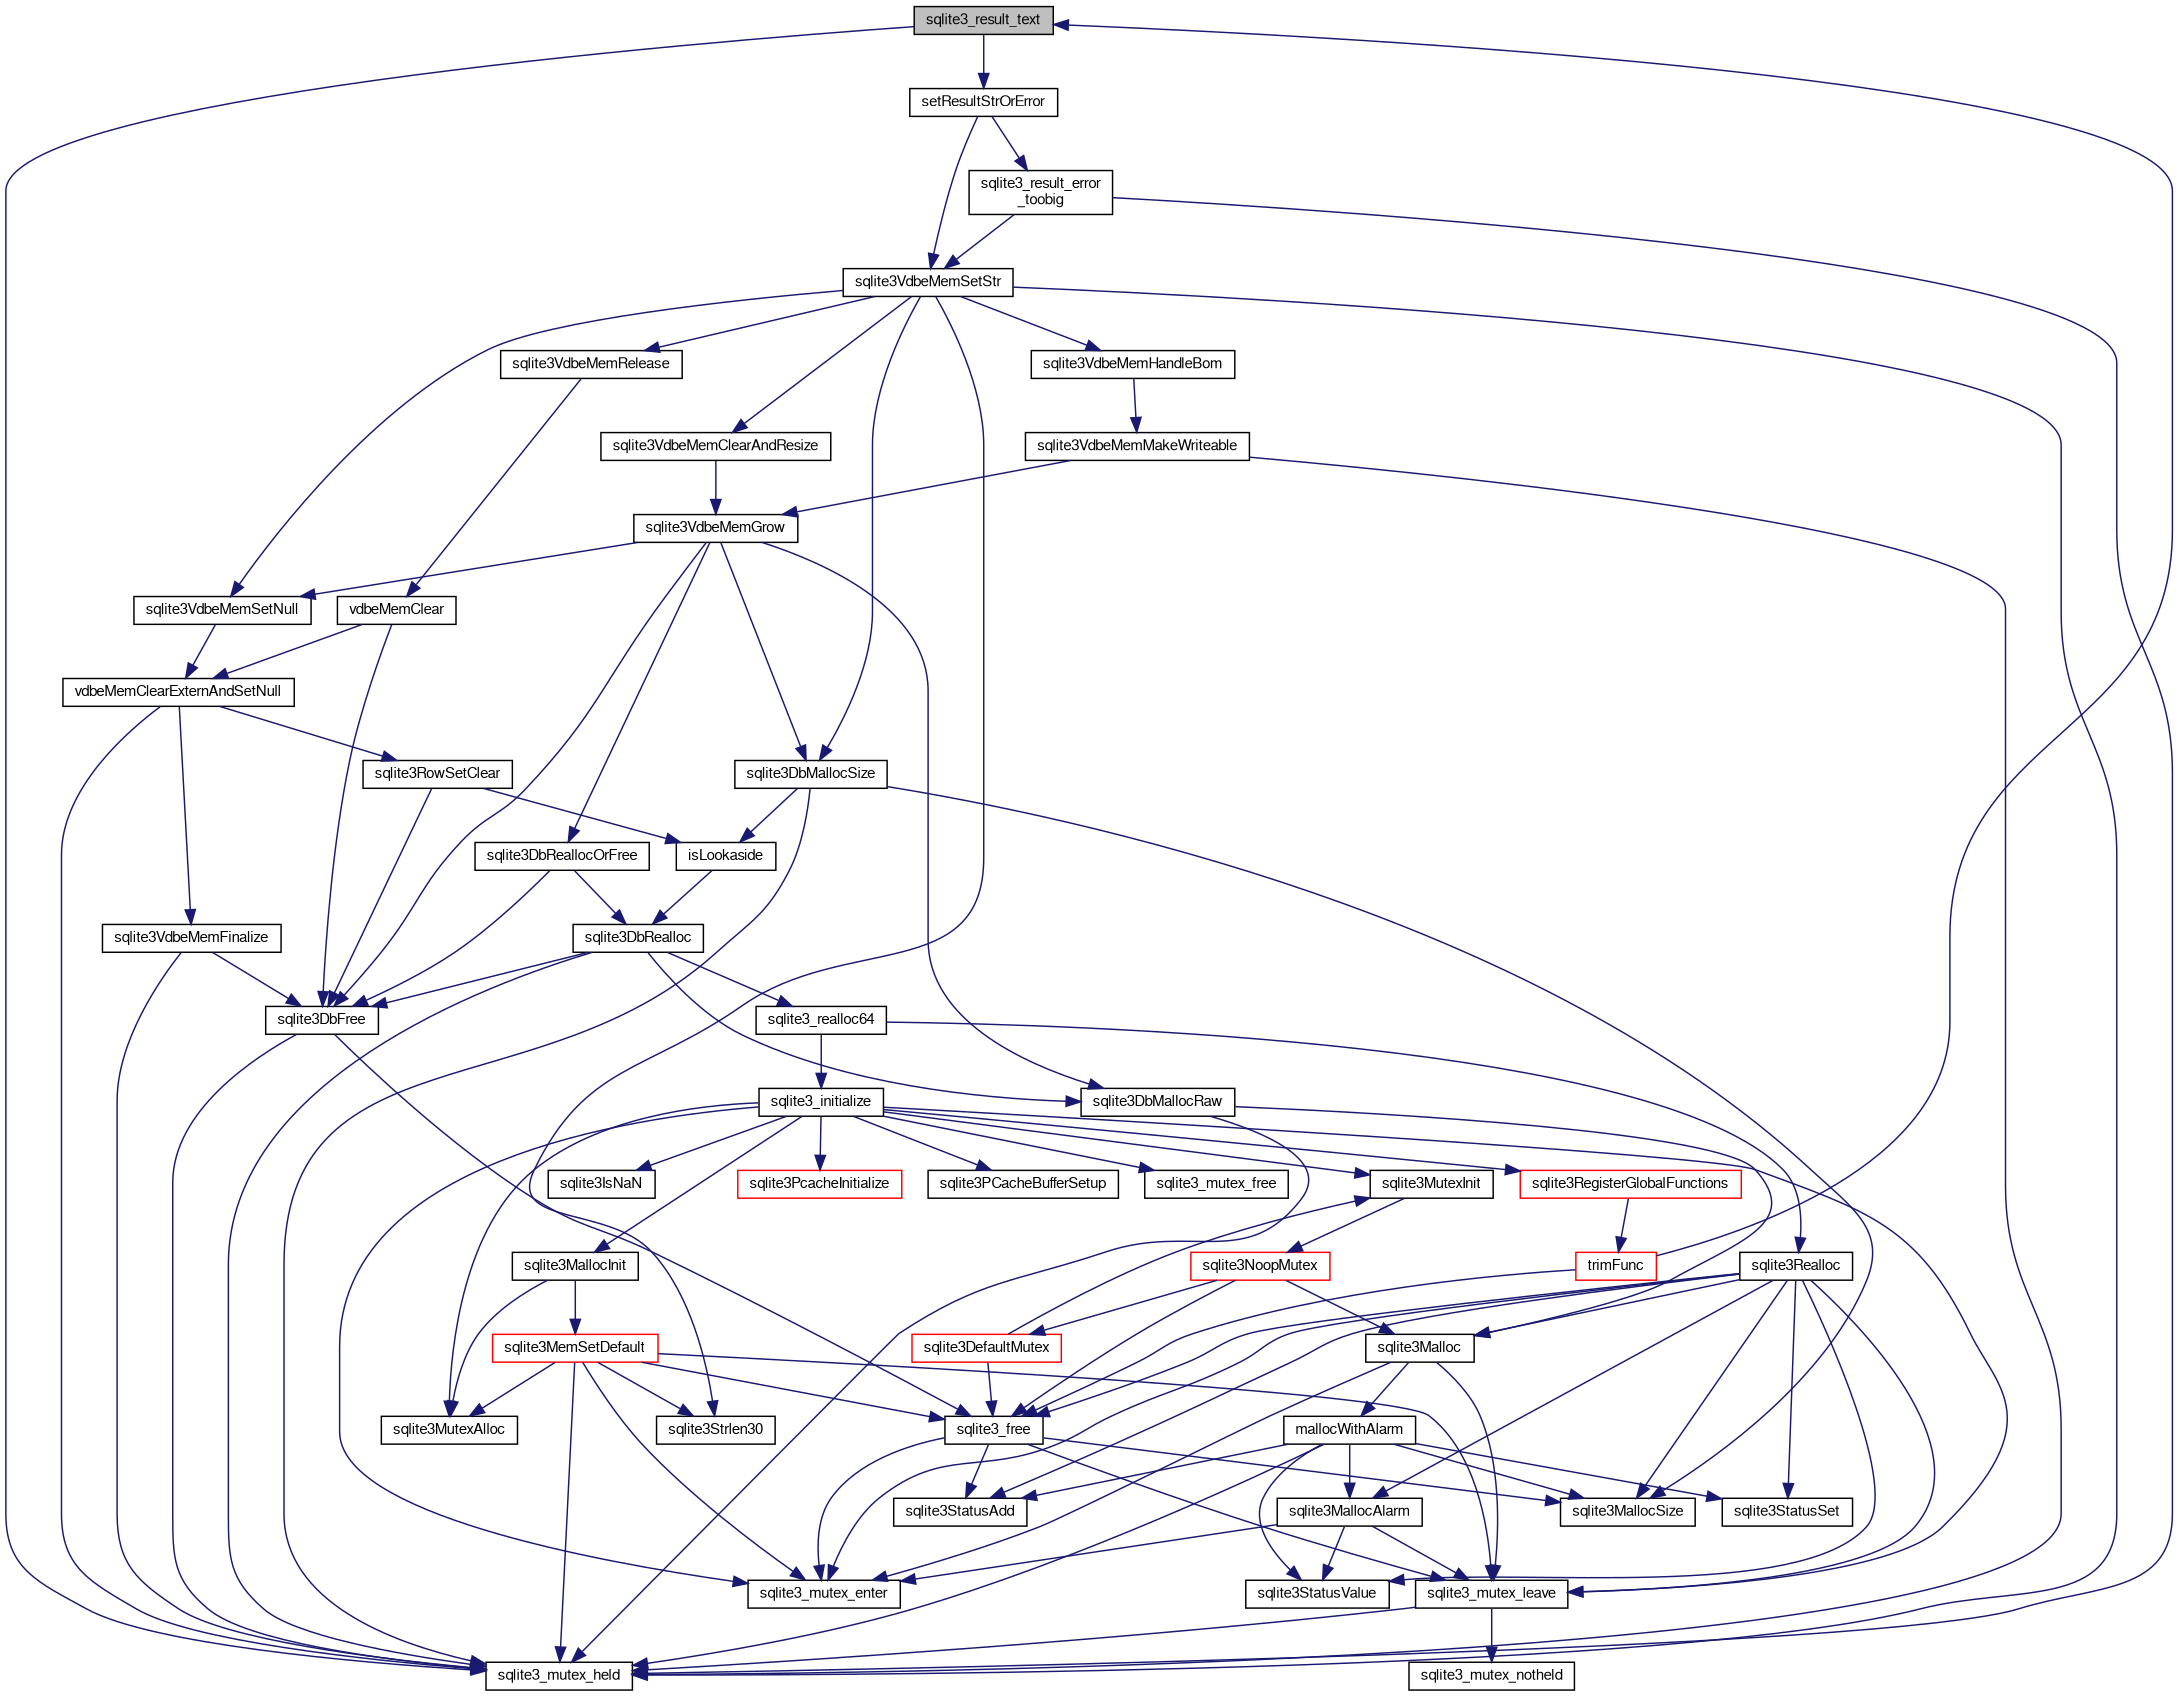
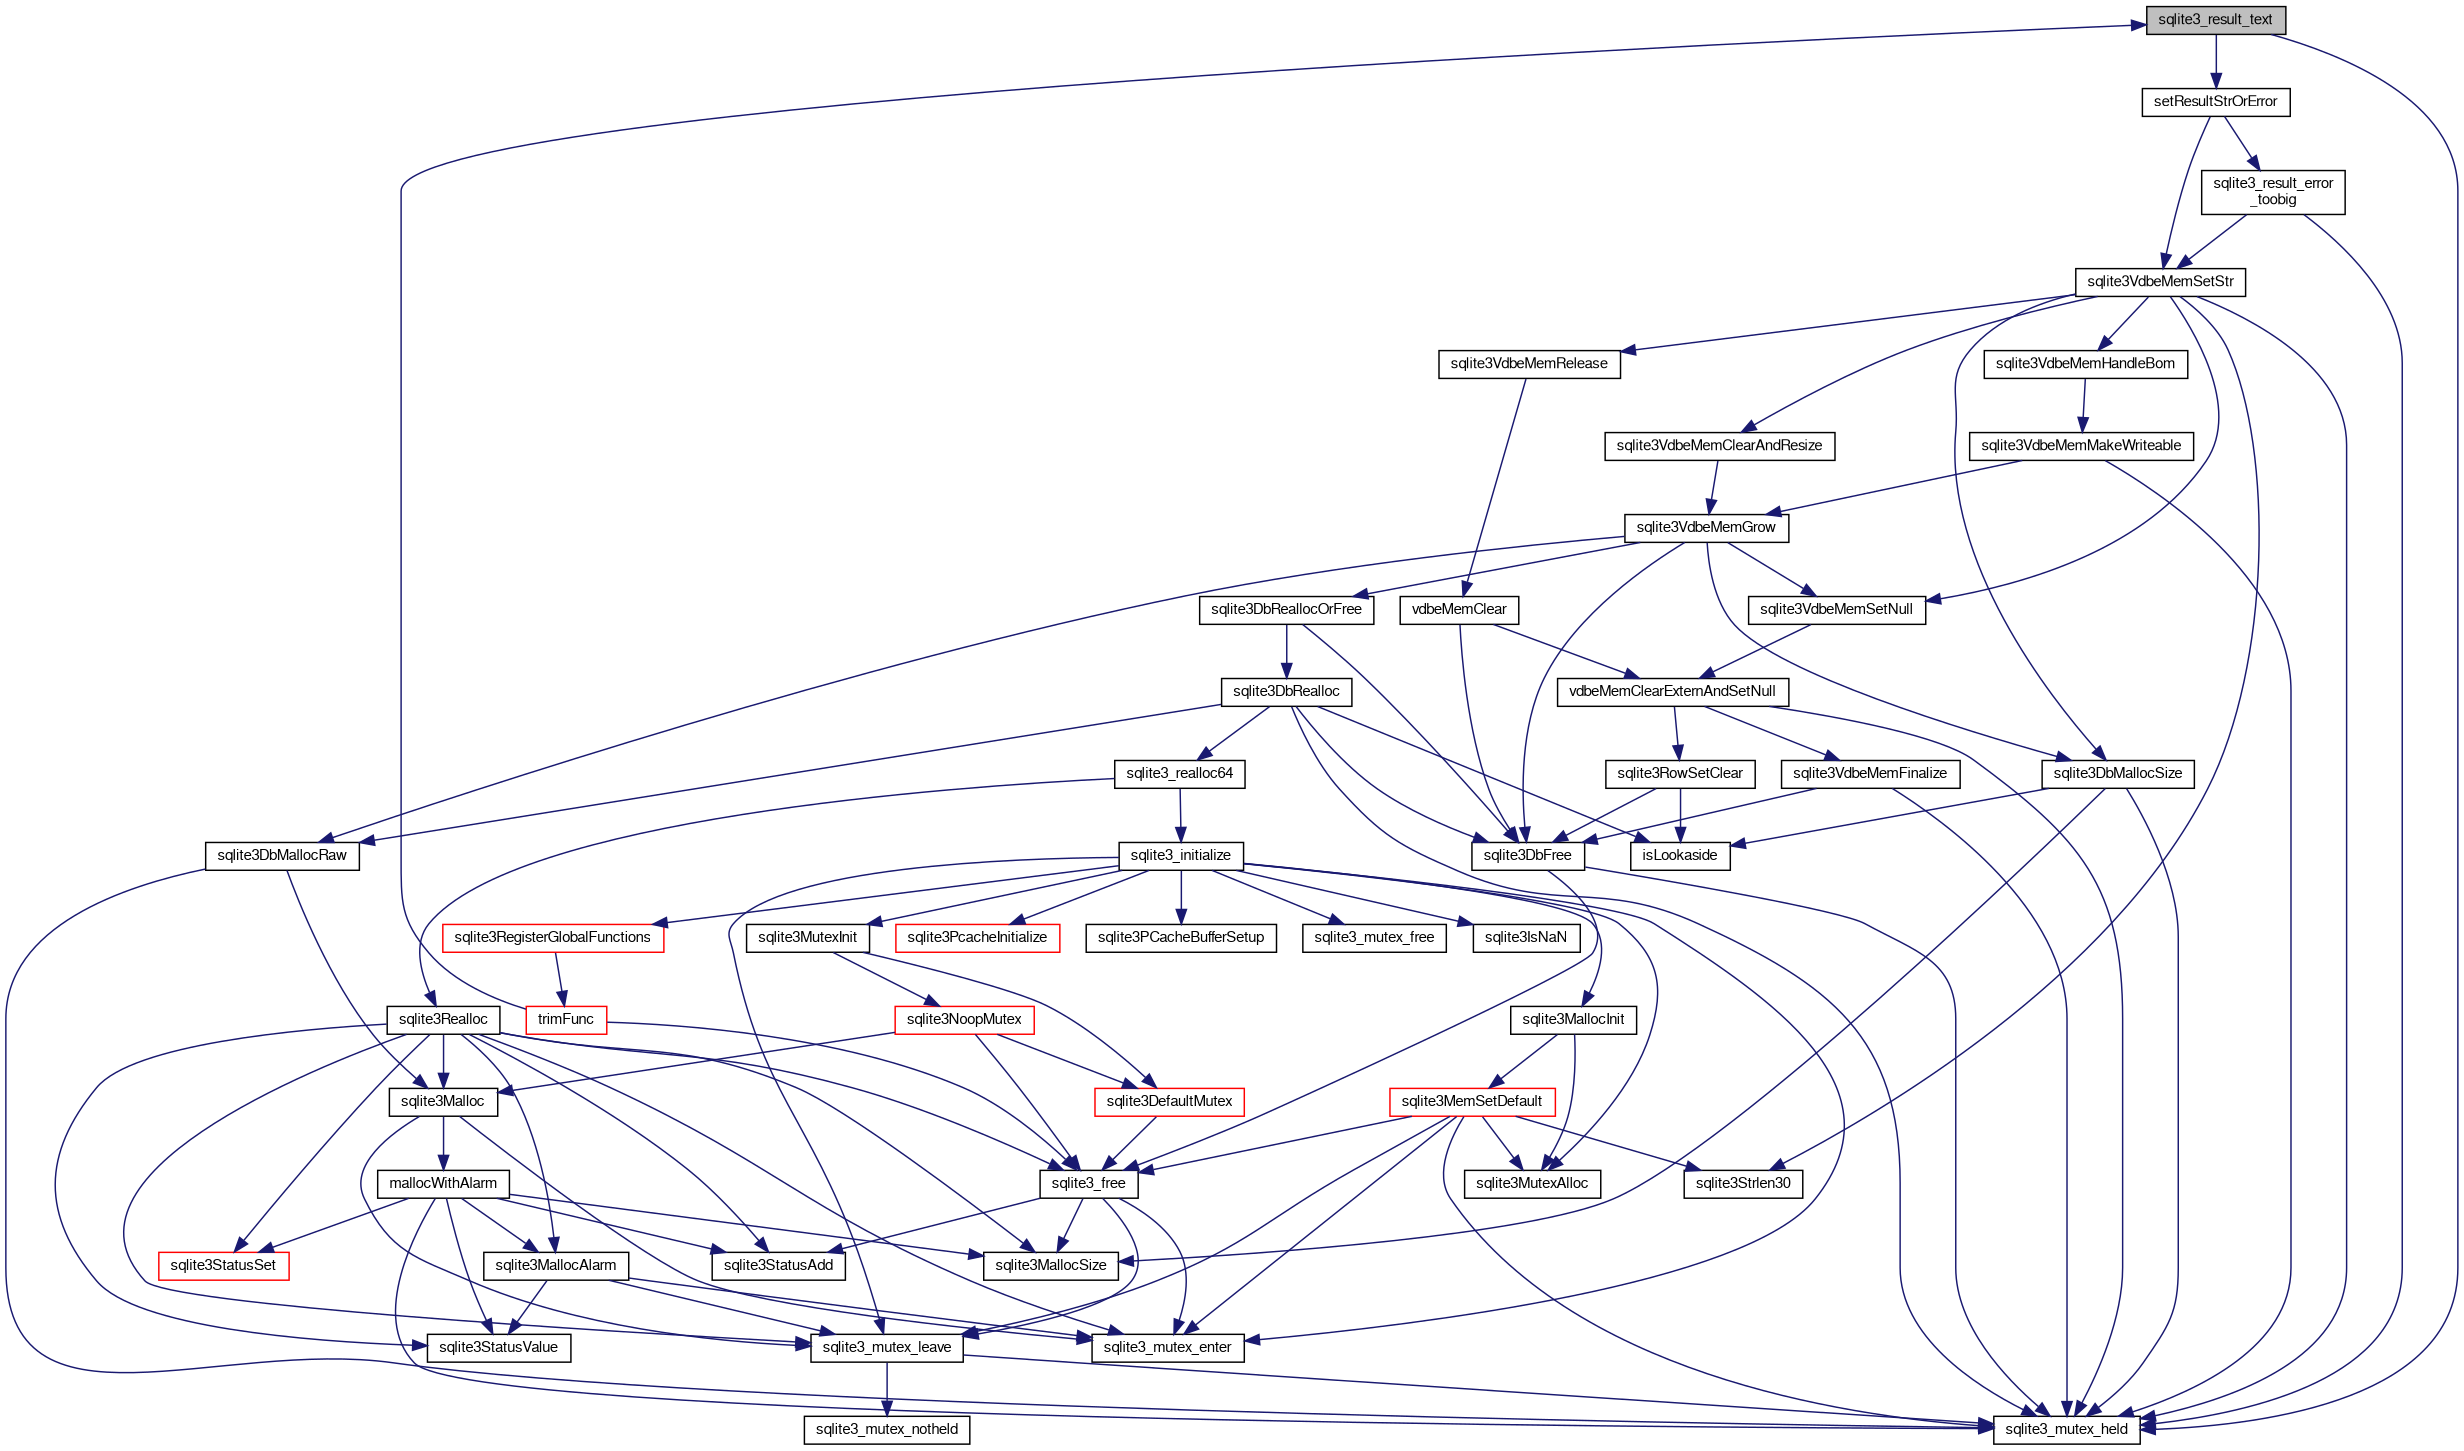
  digraph {
    rankdir=TB
    node [color=black fillcolor=white fontname=FreeSans fontsize=10 shape=record style=filled]
    edge [color=midnightblue fontname=FreeSans fontsize=10 labelfontname=FreeSans labelfontsize=10 style=solid]
    n1 [fillcolor=grey75 fontcolor=black height=0.2 label=sqlite3_result_text width=0.4]
    n2 [height=0.2 label=sqlite3_mutex_held width=0.4]
    n3 [height=0.2 label=setResultStrOrError width=0.4]
    n4 [height=0.2 label=sqlite3VdbeMemSetStr width=0.4]
    n5 [height=0.2 label="sqlite3_result_error\l_toobig" width=0.4]
    n6 [height=0.2 label=sqlite3VdbeMemSetNull width=0.4]
    n7 [height=0.2 label=sqlite3DbMallocSize width=0.4]
    n8 [height=0.2 label=sqlite3Strlen30 width=0.4]
    n9 [height=0.2 label=sqlite3VdbeMemClearAndResize width=0.4]
    n10 [height=0.2 label=sqlite3VdbeMemRelease width=0.4]
    n11 [height=0.2 label=sqlite3VdbeMemHandleBom width=0.4]
    n12 [height=0.2 label=vdbeMemClearExternAndSetNull width=0.4]
    n13 [height=0.2 label=isLookaside width=0.4]
    n14 [height=0.2 label=sqlite3MallocSize width=0.4]
    n15 [height=0.2 label=sqlite3VdbeMemGrow width=0.4]
    n16 [height=0.2 label=vdbeMemClear width=0.4]
    n17 [height=0.2 label=sqlite3VdbeMemMakeWriteable width=0.4]
    n18 [height=0.2 label=sqlite3VdbeMemFinalize width=0.4]
    n19 [height=0.2 label=sqlite3RowSetClear width=0.4]
    n20 [height=0.2 label=sqlite3DbFree width=0.4]
    n21 [height=0.2 label=sqlite3_free width=0.4]
    n22 [height=0.2 label=sqlite3_mutex_enter width=0.4]
    n23 [height=0.2 label=sqlite3StatusAdd width=0.4]
    n24 [height=0.2 label=sqlite3_mutex_leave width=0.4]
    n25 [height=0.2 label=sqlite3_mutex_notheld width=0.4]
    n26 [height=0.2 label=sqlite3DbReallocOrFree width=0.4]
    n27 [height=0.2 label=sqlite3DbMallocRaw width=0.4]
    n28 [height=0.2 label=sqlite3DbRealloc width=0.4]
    n29 [height=0.2 label=sqlite3Malloc width=0.4]
    n30 [height=0.2 label=sqlite3_realloc64 width=0.4]
    n31 [height=0.2 label=sqlite3_initialize width=0.4]
    n32 [height=0.2 label=sqlite3Realloc width=0.4]
    n33 [height=0.2 label=mallocWithAlarm width=0.4]
-   n34 [height=0.2 label=sqlite3StatusSet width=0.4]
+   n34 [color=red height=0.2 label=sqlite3StatusSet width=0.4]
    n35 [height=0.2 label=sqlite3StatusValue width=0.4]
    n36 [height=0.2 label=sqlite3MallocAlarm width=0.4]
    n37 [height=0.2 label=sqlite3MutexInit width=0.4]
    n38 [height=0.2 label=sqlite3MutexAlloc width=0.4]
    n39 [height=0.2 label=sqlite3MallocInit width=0.4]
    n40 [color=red height=0.2 label=sqlite3RegisterGlobalFunctions width=0.4]
    n41 [color=red height=0.2 label=sqlite3PcacheInitialize width=0.4]
    n42 [height=0.2 label=sqlite3PCacheBufferSetup width=0.4]
    n43 [height=0.2 label=sqlite3_mutex_free width=0.4]
    n44 [height=0.2 label=sqlite3IsNaN width=0.4]
    n45 [color=red height=0.2 label=sqlite3DefaultMutex width=0.4]
    n46 [color=red height=0.2 label=sqlite3NoopMutex width=0.4]
    n47 [color=red height=0.2 label=sqlite3MemSetDefault width=0.4]
    n48 [color=red height=0.2 label=trimFunc width=0.4]
    n1 -> n2
    n1 -> n3
    n3 -> n4
    n3 -> n5
    n4 -> n2
    n4 -> n6
    n4 -> n7
    n4 -> n8
    n4 -> n9
    n4 -> n10
    n4 -> n11
    n5 -> n2
    n5 -> n4
    n6 -> n12
    n7 -> n2
    n7 -> n13
    n7 -> n14
    n9 -> n15
    n10 -> n16
    n11 -> n17
    n12 -> n2
    n12 -> n18
    n12 -> n19
    n15 -> n6
    n15 -> n7
    n15 -> n20
    n15 -> n26
    n15 -> n27
    n16 -> n12
    n16 -> n20
    n17 -> n2
    n17 -> n15
    n18 -> n2
    n18 -> n20
    n19 -> n13
    n19 -> n20
    n20 -> n2
    n20 -> n21
    n21 -> n14
    n21 -> n22
    n21 -> n23
    n21 -> n24
    n24 -> n2
    n24 -> n25
    n26 -> n20
    n26 -> n28
    n27 -> n2
    n27 -> n29
    n28 -> n2
-   n13 -> n28
+   n28 -> n13
    n28 -> n20
    n28 -> n27
    n28 -> n30
    n29 -> n22
    n29 -> n24
    n29 -> n33
    n30 -> n31
    n30 -> n32
    n31 -> n22
    n31 -> n24
    n31 -> n37
    n31 -> n38
    n31 -> n39
    n31 -> n40
    n31 -> n41
    n31 -> n42
    n31 -> n43
    n31 -> n44
    n32 -> n14
    n32 -> n21
    n32 -> n22
    n32 -> n23
    n32 -> n24
    n32 -> n29
    n32 -> n34
    n32 -> n35
    n32 -> n36
    n33 -> n2
    n33 -> n14
    n33 -> n23
    n33 -> n34
    n33 -> n35
    n33 -> n36
    n36 -> n22
    n36 -> n24
    n36 -> n35
-   n45 -> n37
+   n37 -> n45
    n37 -> n46
    n39 -> n38
    n39 -> n47
    n40 -> n48
    n45 -> n21
    n46 -> n21
    n46 -> n29
    n46 -> n45
    n47 -> n2
    n47 -> n8
    n47 -> n21
    n47 -> n22
    n47 -> n24
    n47 -> n38
    n48 -> n1
    n48 -> n21
  }
